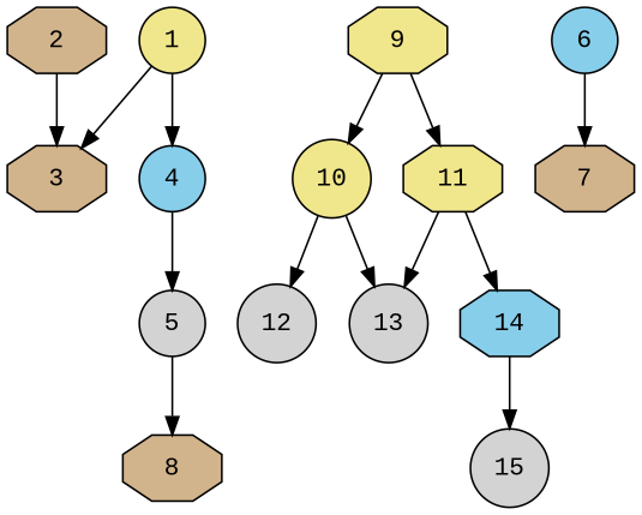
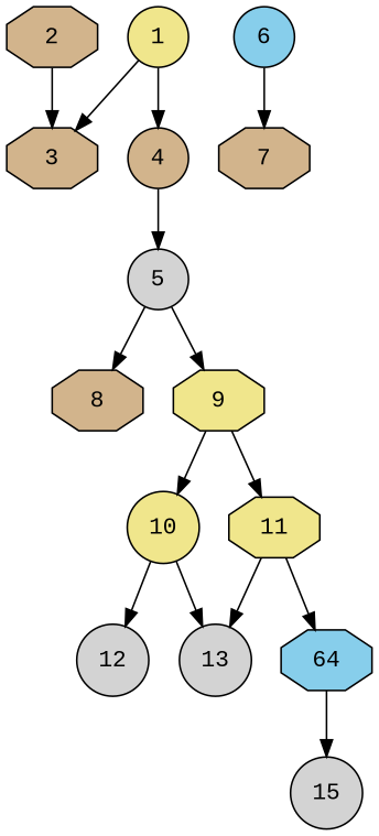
  digraph {
    fontname="Liberation Mono"
    node [alpha=0.10 fillcolor=khaki fontname="Liberation Mono" shape=circle style=filled]
    edge [fontname="Liberation Mono"]
    1 [alpha=0.13 expect_size=44788736]
    3 [alpha=0.05 expect_size=6857728 fillcolor=tan shape=octagon]
-   4 [alpha=0.17 expect_size=37691392 fillcolor=skyblue]
+   4 [alpha=0.17 expect_size=37691392 fillcolor=tan]
    5 [alpha=0.08 expect_size=46088192 fillcolor=lightgrey]
    8 [alpha=0.06 expect_size=34804736 fillcolor=tan shape=octagon]
    9 [alpha=0.11 expect_size=47600640 shape=octagon]
    6 [alpha=0.08 expect_size=34648064 fillcolor=skyblue]
    7 [expect_size=34555904 fillcolor=tan shape=octagon]
    2 [expect_size=50170880 fillcolor=tan shape=octagon]
    10 [expect_size=33240064]
    11 [alpha=0.11 expect_size=27360256 shape=octagon]
    12 [alpha=0.02 expect_size=10454016 fillcolor=lightgrey]
    13 [expect_size=33885184 fillcolor=lightgrey]
-   14 [alpha=0.06 expect_size=44657664 fillcolor=skyblue shape=octagon]
+   14 [alpha=0.06 expect_size=44657664 fillcolor=skyblue shape=octagon label=64]
    15 [alpha=0.11 expect_size=36799488 fillcolor=lightgrey]
    1 -> 3
    1 -> 4
    4 -> 5
    5 -> 8
+   5 -> 9
    9 -> 10
    9 -> 11
    6 -> 7
    2 -> 3
    10 -> 12
    10 -> 13
    11 -> 13
    11 -> 14
    14 -> 15
  }
